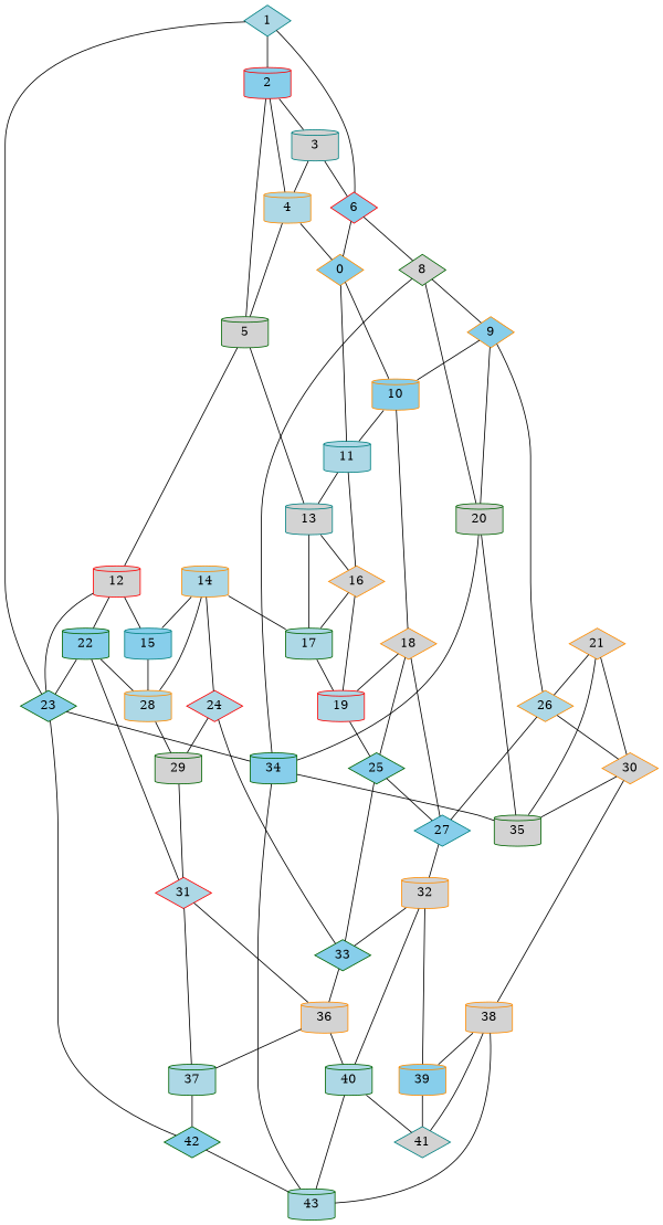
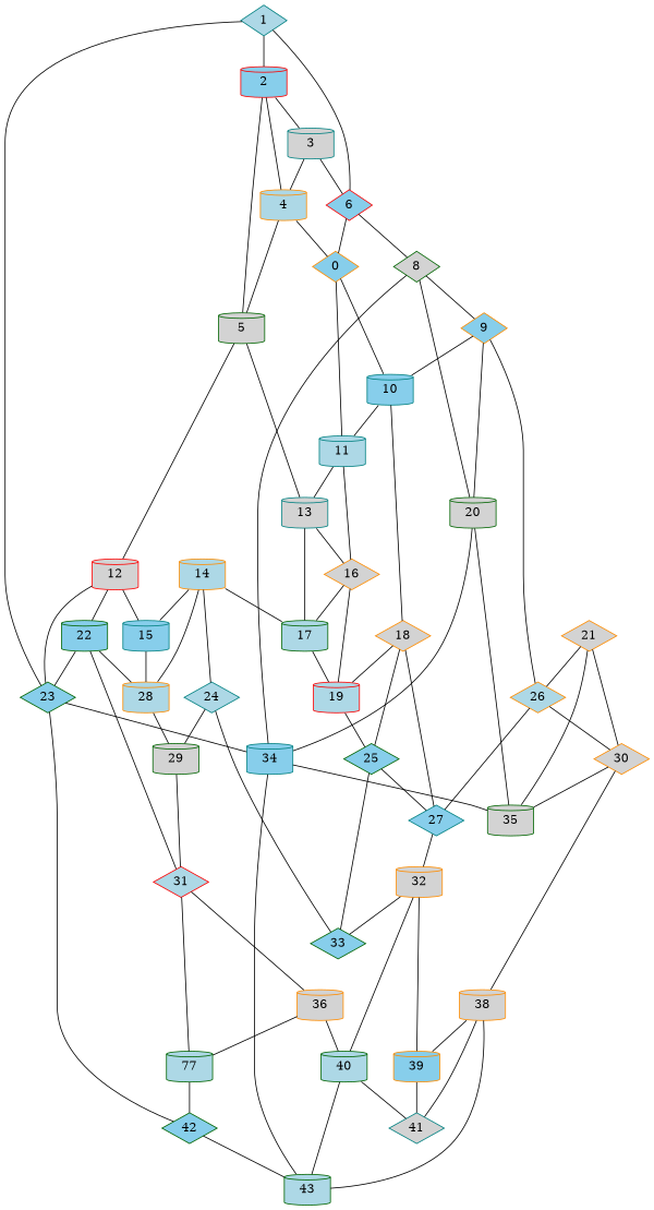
  graph {
    node [color=darkgreen fillcolor=lightgrey shape=cylinder style=filled]
    edge [weight=1.0]
    1 [color=teal fillcolor=lightblue shape=diamond]
    2 [color=red fillcolor=skyblue]
    6 [color=red fillcolor=skyblue shape=diamond]
    23 [fillcolor=skyblue shape=diamond]
    3 [color=teal]
    4 [color=darkorange fillcolor=lightblue]
    5
    n8 [color=darkorange fillcolor=skyblue label=0 shape=diamond]
    8 [shape=diamond]
-   34 [fillcolor=skyblue]
+   34 [color=teal fillcolor=skyblue]
    42 [fillcolor=skyblue shape=diamond]
    12 [color=red]
    13 [color=teal]
-   10 [color=darkorange fillcolor=skyblue]
+   10 [color=teal fillcolor=skyblue]
    11 [color=teal fillcolor=lightblue]
    15 [color=teal fillcolor=skyblue]
    22 [fillcolor=skyblue]
    16 [color=darkorange shape=diamond]
    17 [fillcolor=lightblue]
    9 [color=darkorange fillcolor=skyblue shape=diamond]
    20
    18 [color=darkorange shape=diamond]
    26 [color=darkorange fillcolor=lightblue shape=diamond]
    35
    43 [fillcolor=lightblue]
    27 [color=teal fillcolor=skyblue shape=diamond]
    30 [color=darkorange shape=diamond]
    19 [color=red fillcolor=lightblue]
    25 [fillcolor=skyblue shape=diamond]
    28 [color=darkorange fillcolor=lightblue]
    31 [color=red fillcolor=lightblue shape=diamond]
    14 [color=darkorange fillcolor=lightblue]
-   24 [color=red fillcolor=lightblue shape=diamond]
+   24 [color=teal fillcolor=lightblue shape=diamond]
    29
    33 [fillcolor=skyblue shape=diamond]
    32 [color=darkorange]
    21 [color=darkorange shape=diamond]
    38 [color=darkorange]
    36 [color=darkorange]
-   37 [fillcolor=lightblue]
+   37 [fillcolor=lightblue label=77]
    39 [color=darkorange fillcolor=skyblue]
    40 [fillcolor=lightblue]
    41 [color=teal shape=diamond]
    1 -- 2
    1 -- 6
    1 -- 23
    2 -- 3
    2 -- 4
    2 -- 5
    6 -- n8
    6 -- 8
    23 -- 34 [weight=2.0]
    23 -- 42
    3 -- 6
    3 -- 4
    4 -- 5
    4 -- n8
    5 -- 12
    5 -- 13
    n8 -- 10
    n8 -- 11
    8 -- 34
    8 -- 9
    8 -- 20
    34 -- 35
    34 -- 43
    42 -- 43
    12 -- 23
    12 -- 15
    12 -- 22
    13 -- 16
    13 -- 17
    10 -- 11
    10 -- 18
    11 -- 13
    11 -- 16
    15 -- 28
    22 -- 23
    22 -- 28
    22 -- 31
    16 -- 17
    16 -- 19
    17 -- 19
    9 -- 10
    9 -- 20
    9 -- 26
    20 -- 34
    20 -- 35
    18 -- 27
    18 -- 19
    18 -- 25
    26 -- 27
    26 -- 30
    27 -- 32
    30 -- 35
    30 -- 38
    19 -- 25
    25 -- 27
    25 -- 33
    28 -- 29
    31 -- 36
    31 -- 37
    14 -- 15
    14 -- 17
    14 -- 28
    14 -- 24
    24 -- 29 [weight=2.0]
    24 -- 33
    29 -- 31
-   33 -- 36
    32 -- 33
    32 -- 39
    32 -- 40
    21 -- 26
    21 -- 35
    21 -- 30
    38 -- 43
    38 -- 39
    38 -- 41
    36 -- 37
    36 -- 40
    37 -- 42 [weight=2.0]
    39 -- 41 [weight=2.0]
    40 -- 43
    40 -- 41
  }
